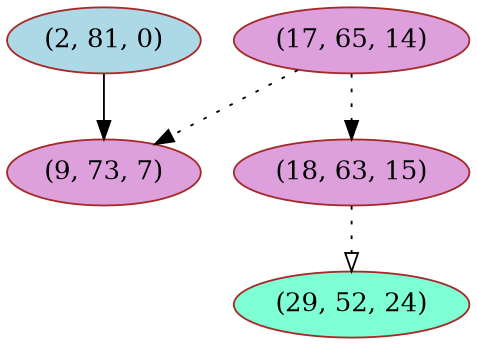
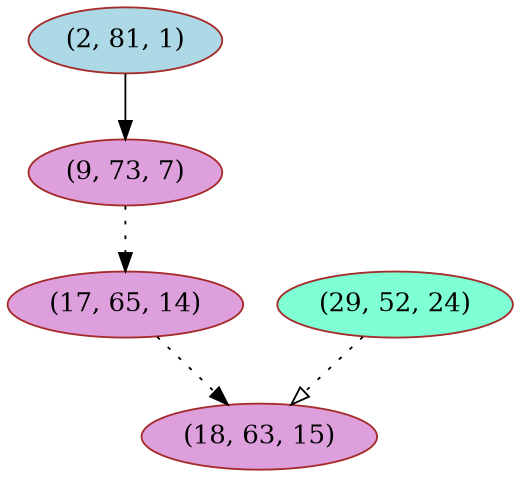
  digraph {
    node [color=brown fillcolor=plum style=filled]
    edge [arrowhead=normal style=dotted]
-   "(2, 81, 1)" [fillcolor=lightblue label="(2, 81, 0)"]
+   "(2, 81, 1)" [fillcolor=lightblue]
    "(9, 73, 7)"
    "(17, 65, 14)"
    "(18, 63, 15)"
    "(29, 52, 24)" [fillcolor=aquamarine]
    "(2, 81, 1)" -> "(9, 73, 7)" [style=solid]
-   "(17, 65, 14)" -> "(9, 73, 7)"
+   "(9, 73, 7)" -> "(17, 65, 14)"
    "(17, 65, 14)" -> "(18, 63, 15)"
-   "(18, 63, 15)" -> "(29, 52, 24)" [arrowhead=onormal]
+   "(29, 52, 24)" -> "(18, 63, 15)" [arrowhead=onormal]
  }
